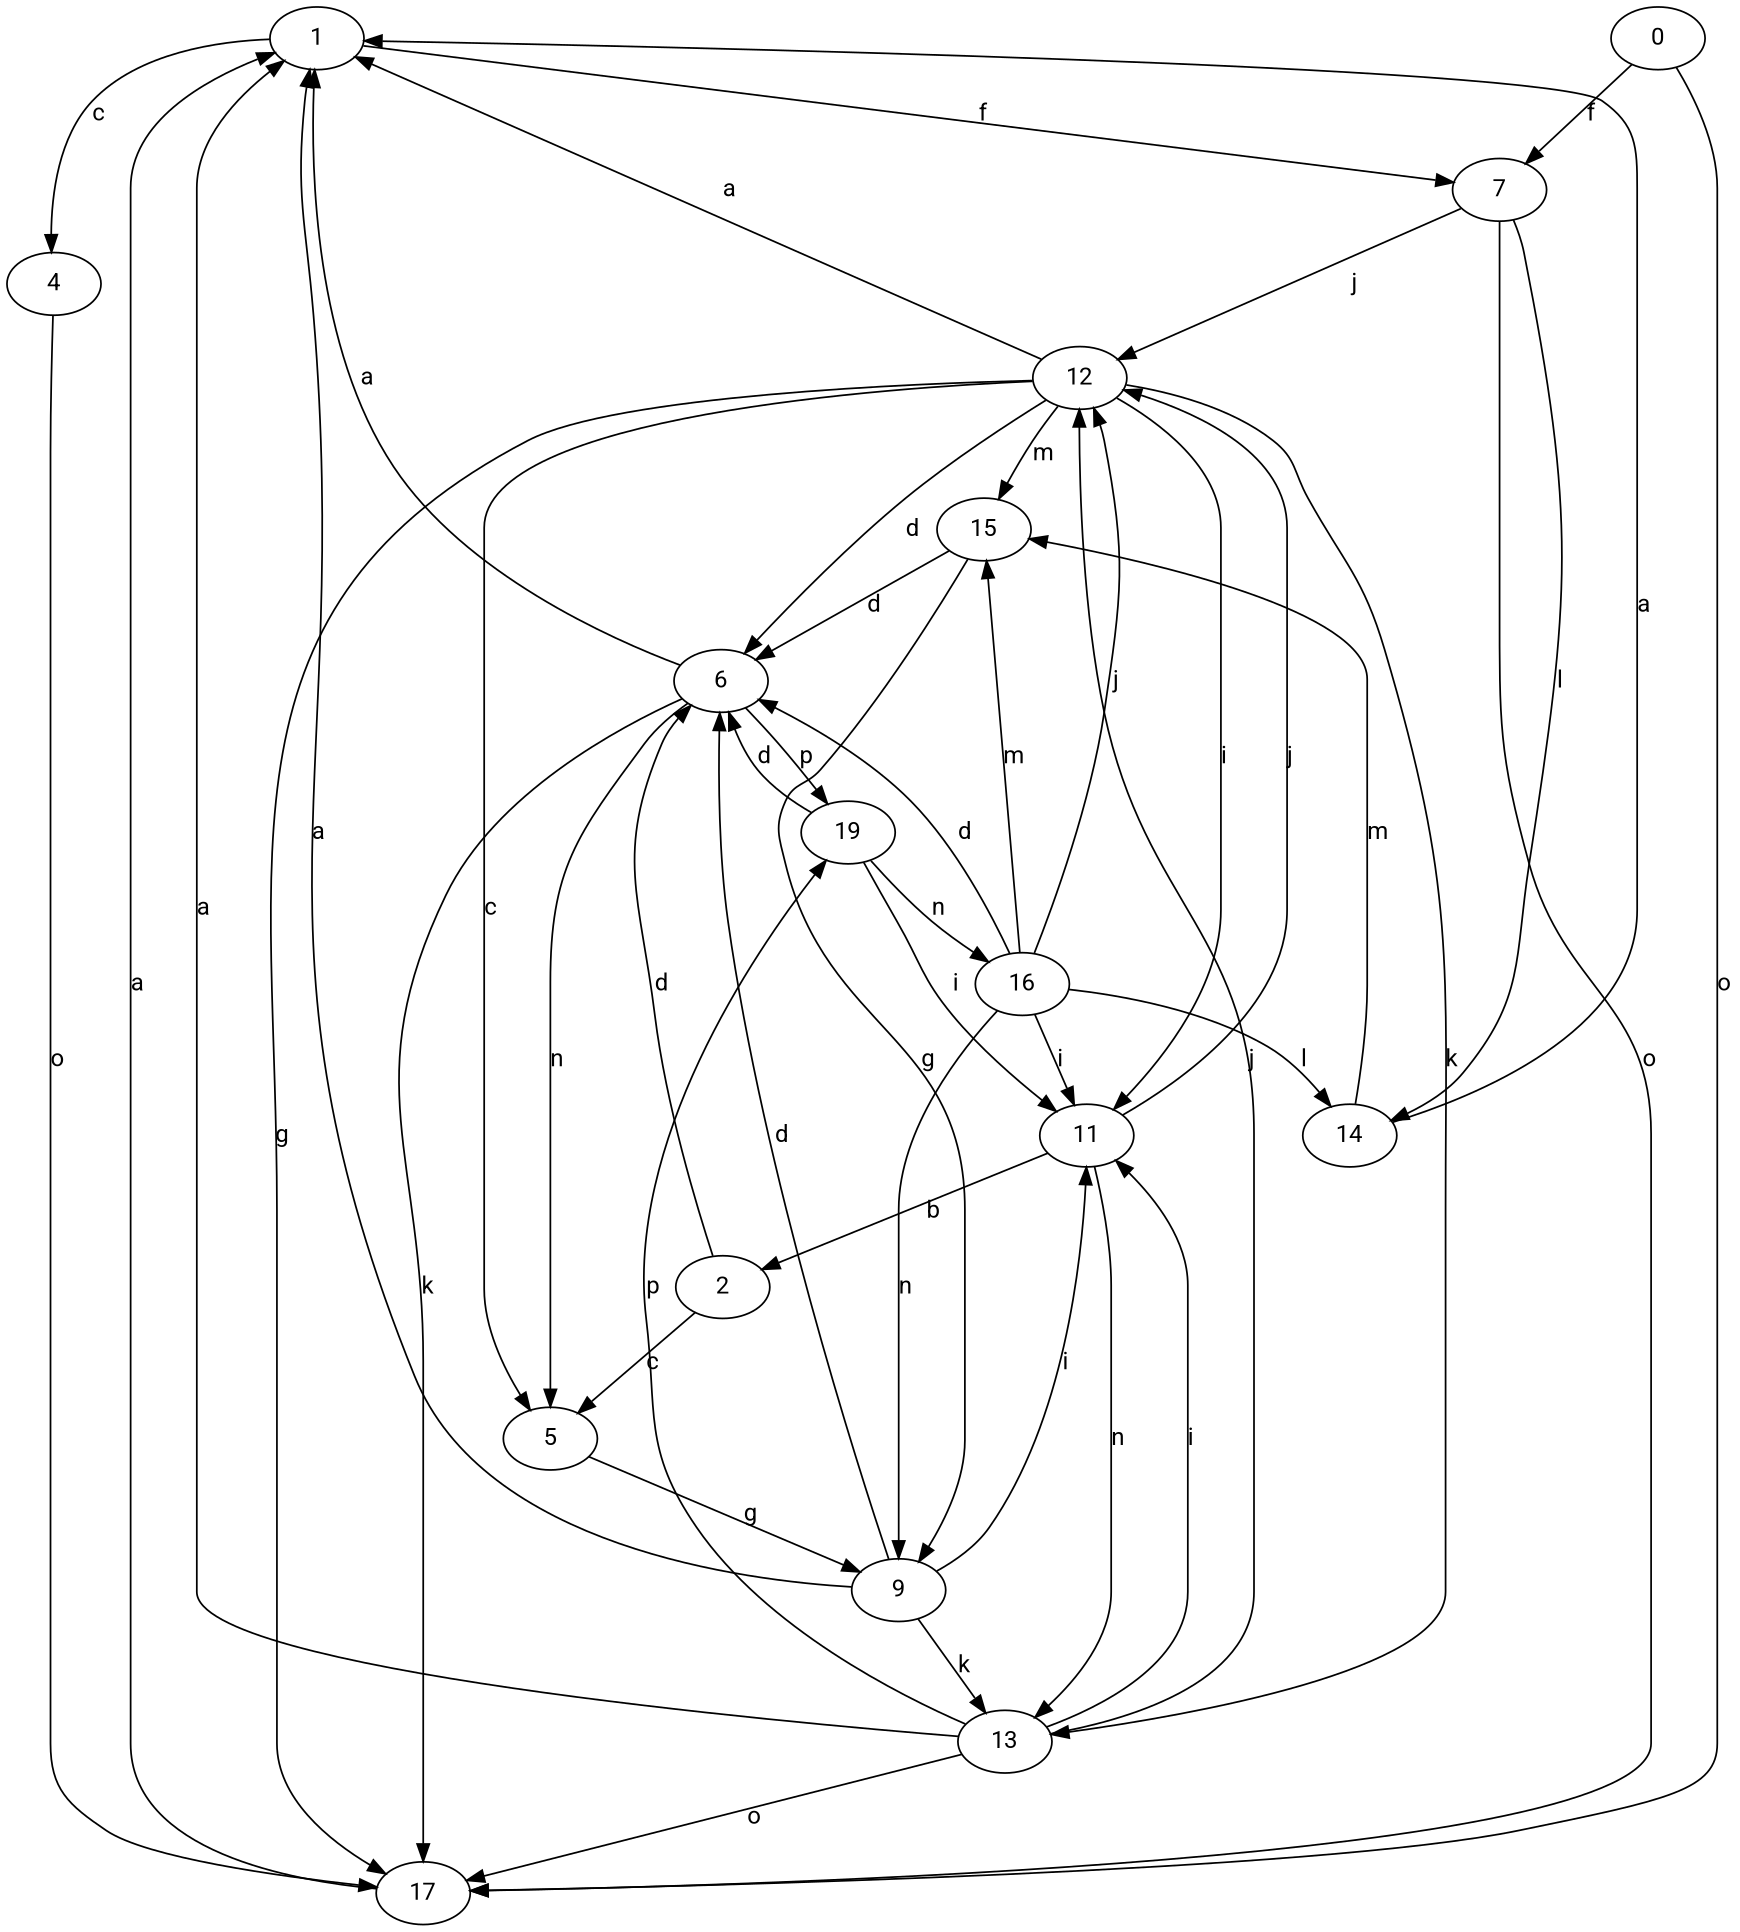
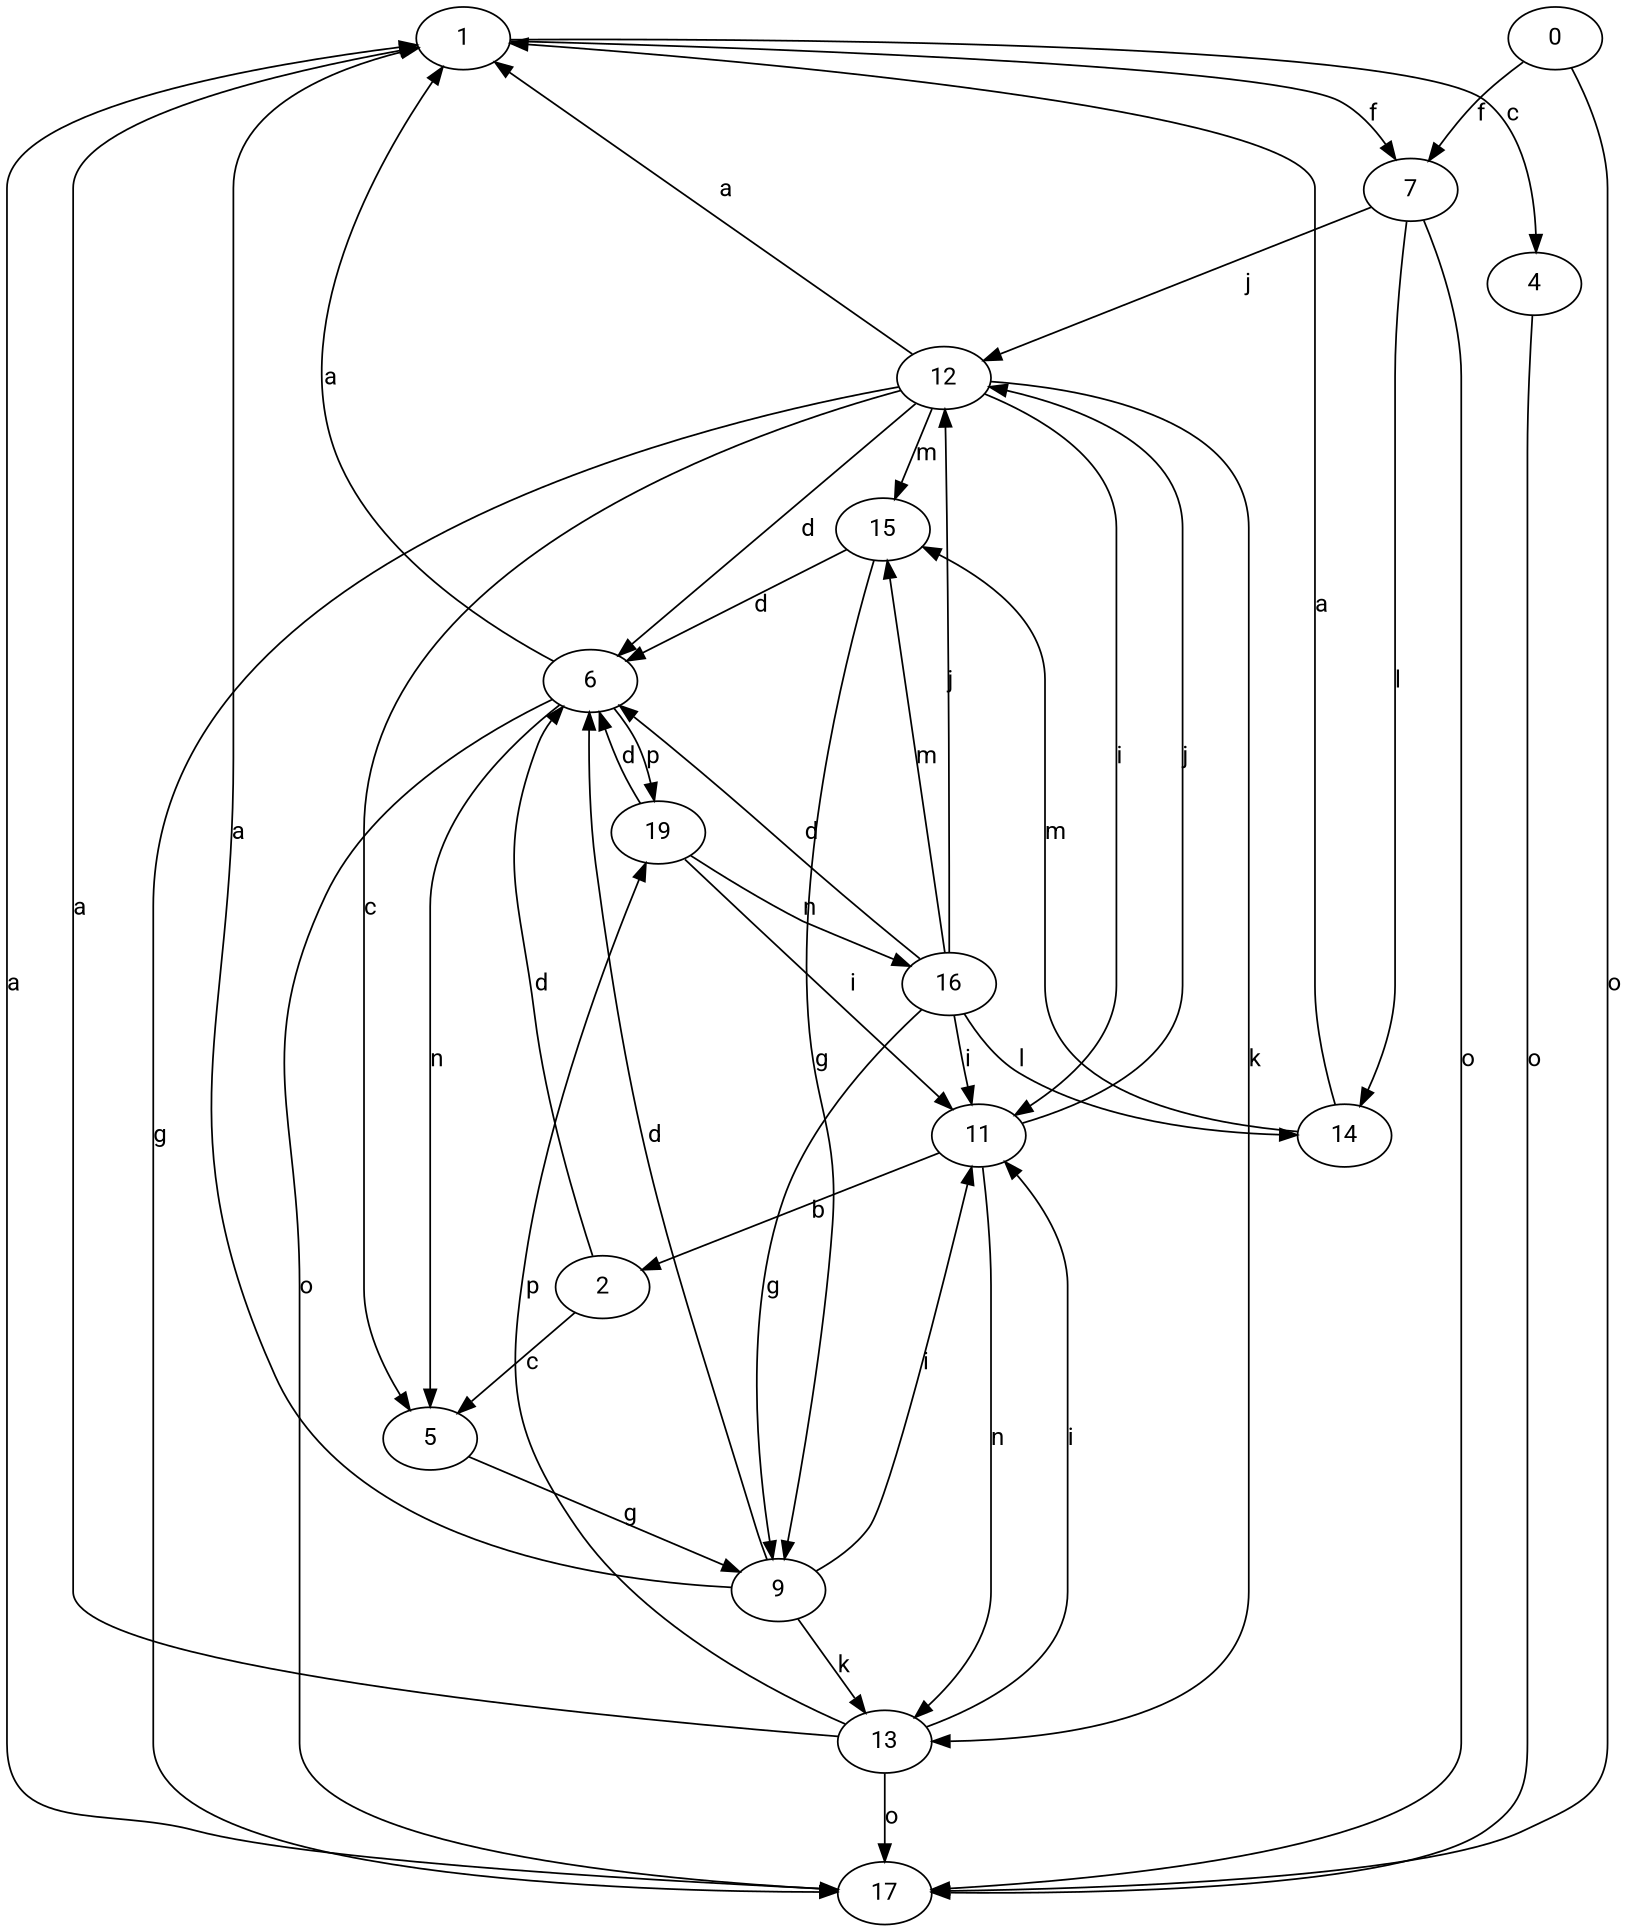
  strict digraph {
    fontname=Roboto
    node [fontname=Roboto]
    edge [fontname=Roboto]
    1
    4
    7
    17
    12
    14
    2
    5
    6
    9
    19
    11
    13
    16
    15
    0
    1 -> 4 [label=c]
    1 -> 7 [label=f]
    4 -> 17 [label=o]
    7 -> 17 [label=o]
    7 -> 12 [label=j]
    7 -> 14 [label=l]
    17 -> 1 [label=a]
    12 -> 1 [label=a]
    12 -> 17 [label=g]
    12 -> 5 [label=c]
    12 -> 6 [label=d]
    12 -> 11 [label=i]
    12 -> 13 [label=k]
    12 -> 15 [label=m]
    14 -> 1 [label=a]
    14 -> 15 [label=m]
    2 -> 5 [label=c]
    2 -> 6 [label=d]
    5 -> 9 [label=g]
    6 -> 1 [label=a]
-   6 -> 17 [label=k]
+   6 -> 17 [label=o]
    6 -> 5 [label=n]
    6 -> 19 [label=p]
    9 -> 1 [label=a]
    9 -> 6 [label=d]
    9 -> 11 [label=i]
    9 -> 13 [label=k]
    19 -> 6 [label=d]
    19 -> 11 [label=i]
    19 -> 16 [label=n]
    11 -> 12 [label=j]
    11 -> 2 [label=b]
    11 -> 13 [label=n]
    13 -> 1 [label=a]
    13 -> 17 [label=o]
-   13 -> 12 [label=j]
    13 -> 19 [label=p]
    13 -> 11 [label=i]
    16 -> 12 [label=j]
    16 -> 14 [label=l]
    16 -> 6 [label=d]
-   16 -> 9 [label=n]
+   16 -> 9 [label=g]
    16 -> 11 [label=i]
    16 -> 15 [label=m]
    15 -> 6 [label=d]
    15 -> 9 [label=g]
    0 -> 7 [label=f]
    0 -> 17 [label=o]
  }
